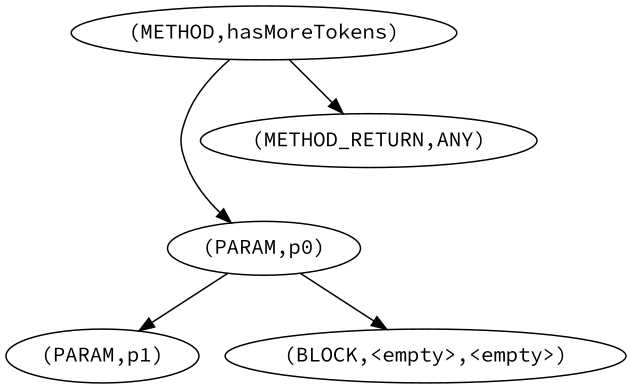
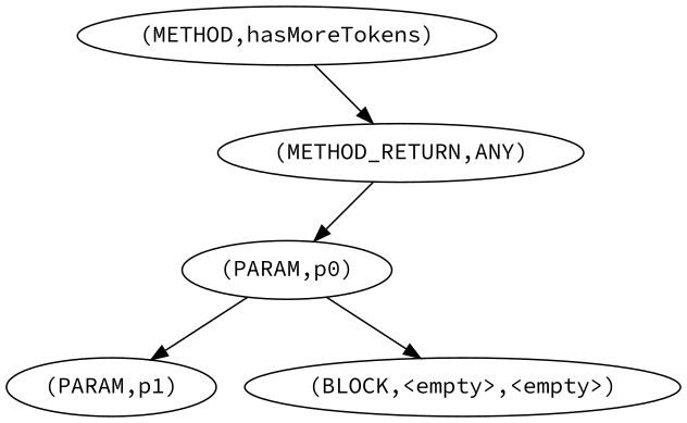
  digraph {
    fontname="Source Code Pro"
    node [fontname="Source Code Pro"]
    edge [fontname="Source Code Pro"]
    n1 [label=<(METHOD,hasMoreTokens)>]
    n2 [label=<(PARAM,p0)>]
    n3 [label=<(METHOD_RETURN,ANY)>]
    n4 [label=<(PARAM,p1)>]
    n5 [label=<(BLOCK,&lt;empty&gt;,&lt;empty&gt;)>]
-   n1 -> n2
+   n3 -> n2
    n1 -> n3
    n2 -> n4
    n2 -> n5
  }
